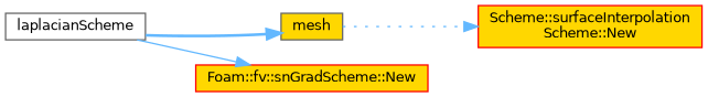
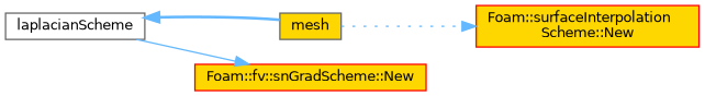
  digraph {
    rankdir=LR
    node [color=red fillcolor=gold fontname=Helvetica fontsize=10 shape=box style=filled]
    edge [color=steelblue1 fontname=Helvetica fontsize=10 labelfontname=Helvetica labelfontsize=10]
    n1 [color=gray40 fillcolor=white fontcolor=black height=0.2 label=laplacianScheme width=0.4]
    n2 [color=grey40 height=0.2 label=mesh width=0.4]
    n3 [height=0.2 label="Foam::fv::snGradScheme::New" width=0.4]
-   n4 [height=0.2 label="Scheme::surfaceInterpolation\lScheme::New" width=0.4]
-   n1 -> n2 [style=bold]
+   n4 [height=0.2 label="Foam::surfaceInterpolation\lScheme::New" width=0.4]
+   n2 -> n1 [style=bold]
    n1 -> n3 [style=solid]
    n2 -> n4 [style=dotted]
  }
